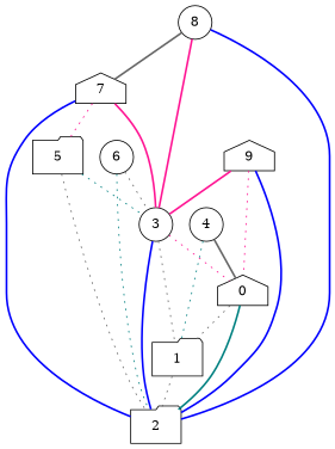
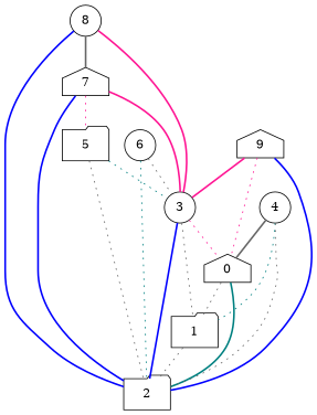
  graph {
    fontname="DejaVu Serif"
    node [fontname="DejaVu Serif" shape=circle]
    edge [color=gray40 fontname="DejaVu Serif" style=dotted]
    n1 [label=0 shape=house]
    n2 [label=1 shape=folder]
    n3 [label=2 shape=folder]
    n4 [label=3]
    n5 [label=4]
    n6 [label=5 shape=folder]
    n7 [label=6]
    n8 [label=7 shape=house]
    n9 [label=8]
    n10 [label=9 shape=house]
    n1 -- n2
    n1 -- n3 [color=teal style=bold]
    n2 -- n3
    n4 -- n1 [color=deeppink]
    n4 -- n2
    n4 -- n3 [color=blue style=bold]
    n5 -- n1 [style=bold]
    n5 -- n2 [color=teal]
+   n5 -- n3
    n6 -- n3
    n6 -- n4 [color=teal]
    n7 -- n3 [color=teal]
    n7 -- n4
    n8 -- n3 [color=blue style=bold]
    n8 -- n4 [color=deeppink style=bold]
    n8 -- n6 [color=deeppink]
    n9 -- n3 [color=blue style=bold]
    n9 -- n4 [color=deeppink style=bold]
    n9 -- n8 [style=bold]
    n10 -- n1 [color=deeppink]
    n10 -- n3 [color=blue style=bold]
    n10 -- n4 [color=deeppink style=bold]
  }
